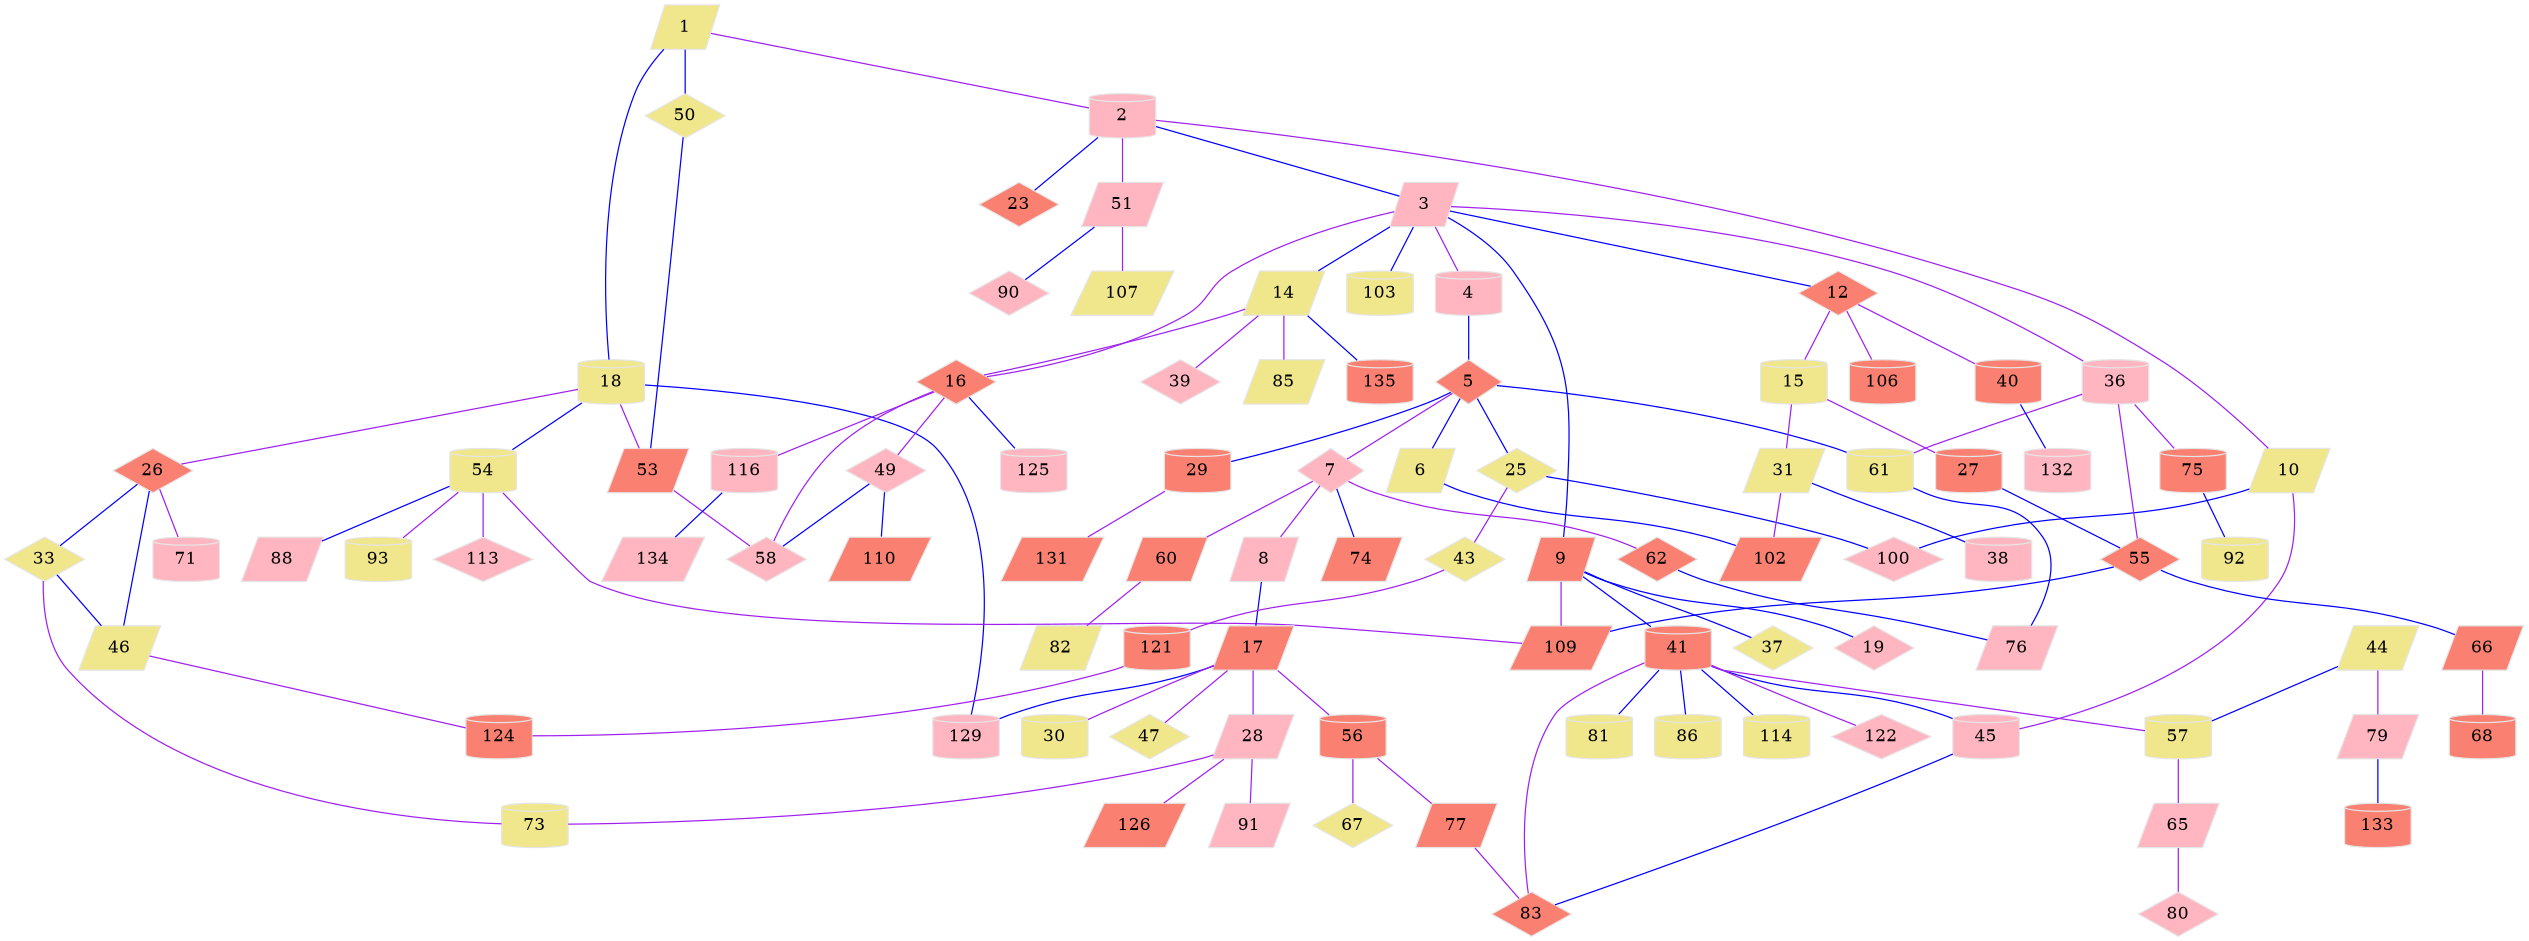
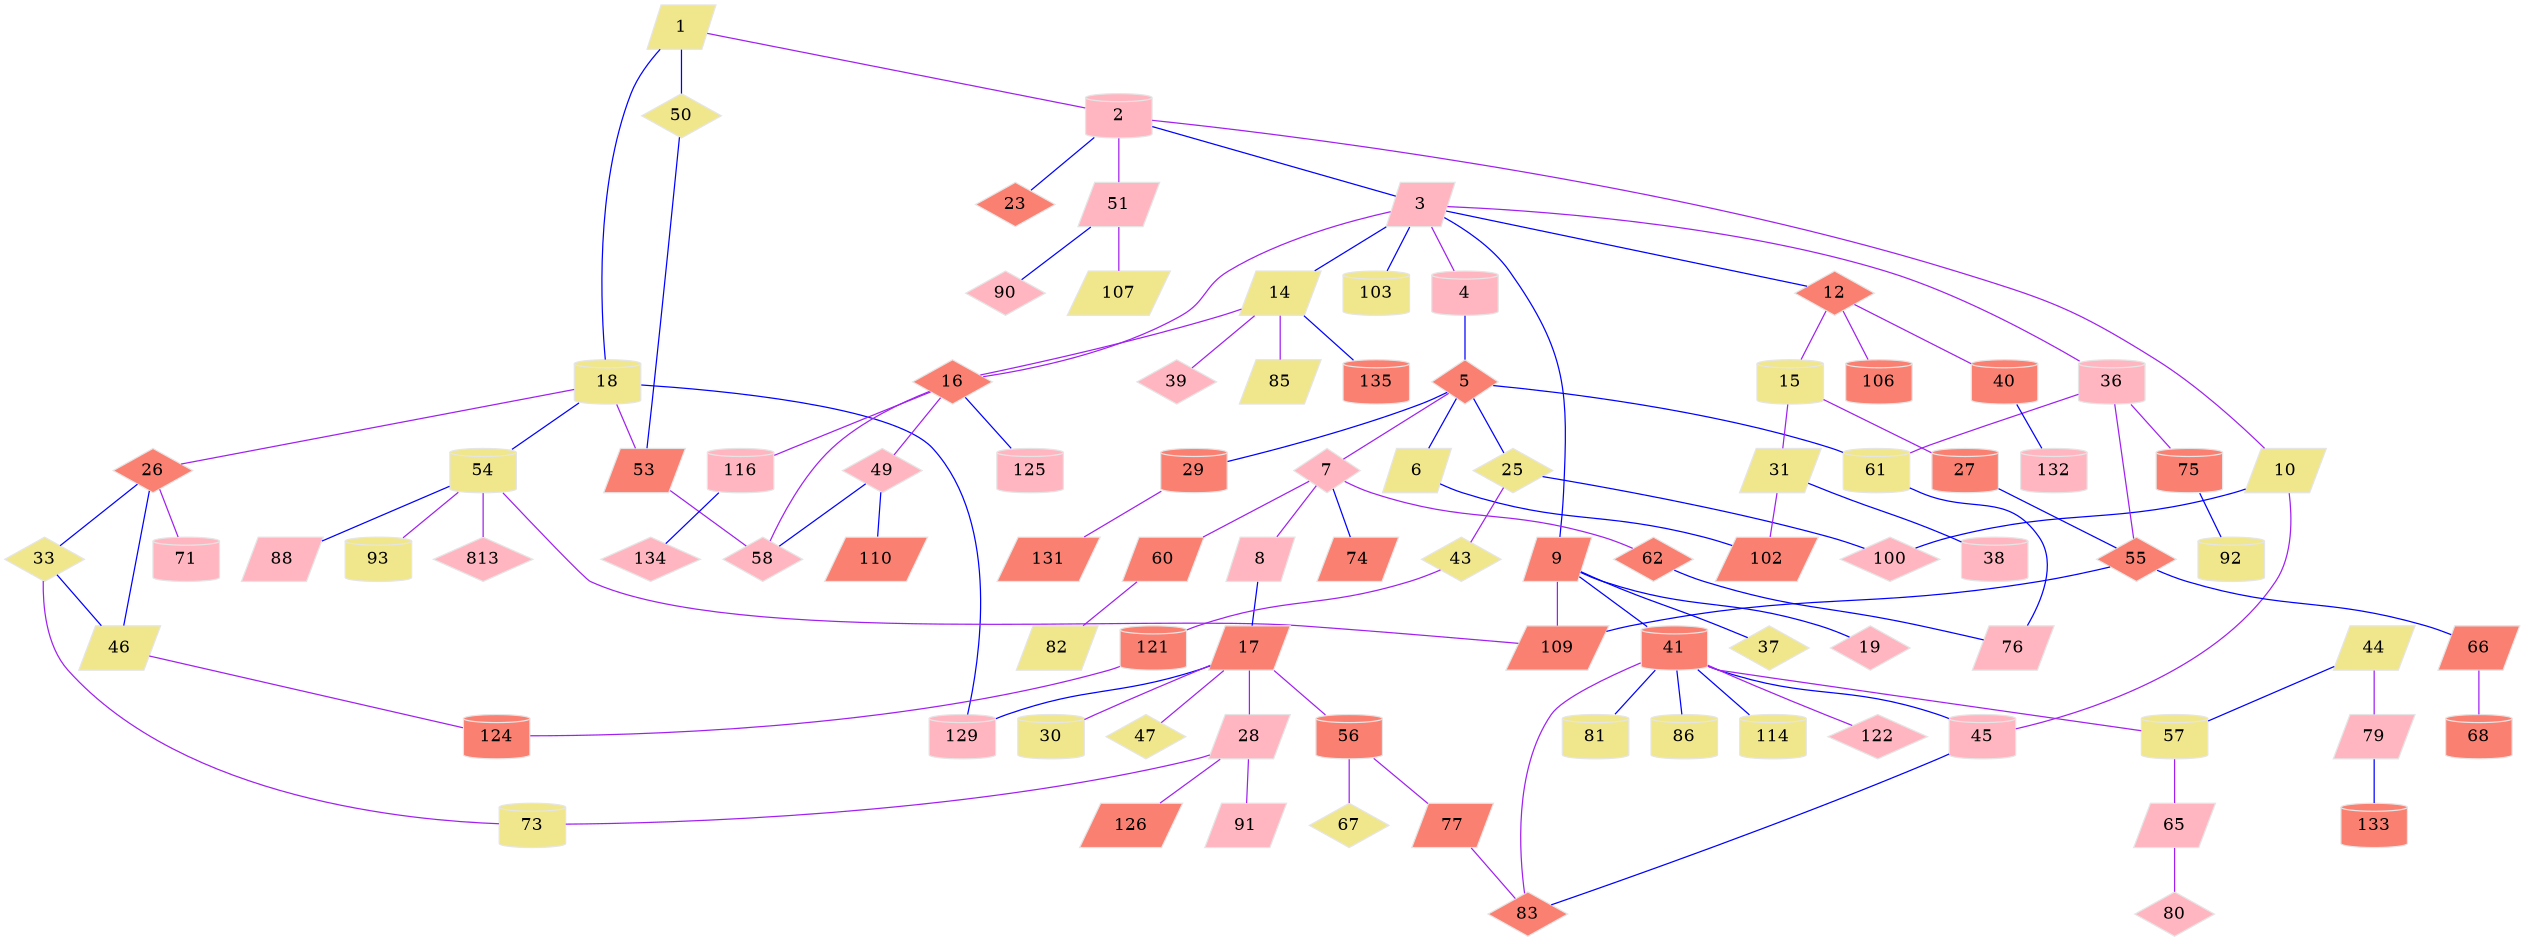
  graph {
    node [color=gray90 fillcolor=salmon shape=cylinder style=filled]
    edge [color=purple]
    1 [fillcolor=khaki shape=parallelogram super="+87"]
    2 [fillcolor=lightpink super="+48"]
    18 [fillcolor=khaki super="+24"]
    50 [fillcolor=khaki shape=diamond super="+112"]
    3 [fillcolor=lightpink shape=parallelogram super="+11"]
    10 [fillcolor=khaki shape=parallelogram]
    23 [shape=diamond]
    51 [fillcolor=lightpink shape=parallelogram]
    129 [fillcolor=lightpink]
    26 [shape=diamond super="+115"]
    53 [shape=parallelogram]
    54 [fillcolor=khaki super="+89"]
    4 [fillcolor=lightpink]
    9 [shape=parallelogram super="+20"]
    12 [shape=diamond]
    14 [fillcolor=khaki shape=parallelogram super="+108"]
    16 [shape=diamond super="+94"]
    36 [fillcolor=lightpink super="+52"]
    103 [fillcolor=khaki]
    45 [fillcolor=lightpink super="+130"]
    100 [fillcolor=lightpink shape=diamond]
    90 [fillcolor=lightpink shape=diamond]
    107 [fillcolor=khaki shape=parallelogram]
    5 [shape=diamond super="+13"]
    19 [fillcolor=lightpink shape=diamond super="+111"]
    37 [fillcolor=khaki shape=diamond]
    41 [super="+42"]
    109 [shape=parallelogram]
    15 [fillcolor=khaki super="+119"]
    40
    106
    39 [fillcolor=lightpink shape=diamond super="+123"]
    85 [fillcolor=khaki shape=parallelogram]
    135
    49 [fillcolor=lightpink shape=diamond super="+59"]
    58 [fillcolor=lightpink shape=diamond super="+78"]
    116 [fillcolor=lightpink]
    125 [fillcolor=lightpink super="+128"]
    61 [fillcolor=khaki super="+70"]
    55 [shape=diamond super="+64"]
    75 [super="+95"]
    6 [fillcolor=khaki shape=parallelogram super="+21"]
    7 [fillcolor=lightpink shape=diamond super="+32"]
    25 [fillcolor=khaki shape=diamond super="+34"]
    29 [super="+69"]
    102 [shape=parallelogram]
    8 [fillcolor=lightpink shape=parallelogram]
    60 [shape=parallelogram super="+118"]
    62 [shape=diamond super="+63"]
    74 [shape=parallelogram]
    43 [fillcolor=khaki shape=diamond]
    131 [shape=parallelogram]
    76 [fillcolor=lightpink shape=parallelogram]
    17 [shape=parallelogram super="+22"]
    82 [fillcolor=khaki shape=parallelogram]
    28 [fillcolor=lightpink shape=parallelogram super="+35"]
    30 [fillcolor=khaki]
    47 [fillcolor=khaki shape=diamond super="+96"]
    56 [super="+105"]
    57 [fillcolor=khaki super="+101"]
    81 [fillcolor=khaki super="+84"]
    83 [shape=diamond super="+98"]
    86 [fillcolor=khaki super="+97"]
    114 [fillcolor=khaki]
    122 [fillcolor=lightpink shape=diamond]
    27
    31 [fillcolor=khaki shape=parallelogram super="+136"]
    132 [fillcolor=lightpink]
    38 [fillcolor=lightpink]
    110 [shape=parallelogram]
-   134 [fillcolor=lightpink shape=parallelogram]
+   134 [fillcolor=lightpink shape=diamond]
    73 [fillcolor=khaki]
    91 [fillcolor=lightpink shape=parallelogram]
    126 [shape=parallelogram]
    67 [fillcolor=khaki shape=diamond]
    77 [shape=parallelogram]
    33 [fillcolor=khaki shape=diamond]
    46 [fillcolor=khaki shape=parallelogram super="+99"]
    71 [fillcolor=lightpink]
    88 [fillcolor=lightpink shape=parallelogram]
    93 [fillcolor=khaki super="+104"]
-   113 [fillcolor=lightpink shape=diamond]
+   113 [fillcolor=lightpink shape=diamond label=813]
    121 [super="+127"]
    124
    66 [shape=parallelogram]
    92 [fillcolor=khaki]
    44 [fillcolor=khaki shape=parallelogram super="+117"]
    79 [fillcolor=lightpink shape=parallelogram]
    65 [fillcolor=lightpink shape=parallelogram super="+72"]
    133
    68
    80 [fillcolor=lightpink shape=diamond]
    1 -- 2
    1 -- 18 [color=blue]
    1 -- 50 [color=blue]
    2 -- 3 [color=blue]
    2 -- 10
    2 -- 23 [color=blue]
    2 -- 51
    18 -- 129 [color=blue]
    18 -- 26
    18 -- 53
    18 -- 54 [color=blue]
    50 -- 53 [color=blue]
    3 -- 4
    3 -- 9 [color=blue]
    3 -- 12 [color=blue]
    3 -- 14 [color=blue]
    3 -- 16
    3 -- 36
    3 -- 103 [color=blue]
    10 -- 45
    10 -- 100 [color=blue]
    51 -- 90 [color=blue]
    51 -- 107
    26 -- 33 [color=blue]
    26 -- 46 [color=blue]
    26 -- 71
    53 -- 58
    54 -- 109
    54 -- 88 [color=blue]
    54 -- 93
    54 -- 113
    4 -- 5 [color=blue]
    9 -- 19 [color=blue]
    9 -- 37 [color=blue]
    9 -- 41 [color=blue]
    9 -- 109
    12 -- 15
    12 -- 40
    12 -- 106
    14 -- 16
    14 -- 39
    14 -- 85
    14 -- 135 [color=blue]
    16 -- 49
    16 -- 58
    16 -- 116
    16 -- 125 [color=blue]
    36 -- 61
    36 -- 55
    36 -- 75
    45 -- 83 [color=blue]
    5 -- 61 [color=blue]
    5 -- 6 [color=blue]
    5 -- 7
    5 -- 25 [color=blue]
    5 -- 29 [color=blue]
    41 -- 45 [color=blue]
    41 -- 57
    41 -- 81 [color=blue]
    41 -- 83
    41 -- 86 [color=blue]
    41 -- 114 [color=blue]
    41 -- 122
    15 -- 27
    15 -- 31
    40 -- 132 [color=blue]
    49 -- 58 [color=blue]
    49 -- 110 [color=blue]
    116 -- 134 [color=blue]
    61 -- 76 [color=blue]
    55 -- 109 [color=blue]
    55 -- 66 [color=blue]
    75 -- 92 [color=blue]
    6 -- 102 [color=blue]
    7 -- 8
    7 -- 60
    7 -- 62
    7 -- 74 [color=blue]
    25 -- 100 [color=blue]
    25 -- 43
    29 -- 131
    8 -- 17 [color=blue]
    60 -- 82
    62 -- 76 [color=blue]
    43 -- 121
    17 -- 129 [color=blue]
    17 -- 28
    17 -- 30
    17 -- 47
    17 -- 56
    28 -- 73
    28 -- 91
    28 -- 126
    56 -- 67
    56 -- 77
    57 -- 65
    27 -- 55 [color=blue]
    31 -- 102
    31 -- 38 [color=blue]
    77 -- 83
    33 -- 73
    33 -- 46 [color=blue]
    46 -- 124
    121 -- 124
    66 -- 68
    44 -- 57 [color=blue]
    44 -- 79
    79 -- 133 [color=blue]
    65 -- 80
  }
